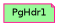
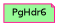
  digraph {
    rankdir=LR
-   n1 [color=deeppink fillcolor=palegreen fontname=Helvetica fontsize=10 height=0.2 label=PgHdr1 shape=note style=filled width=0.4]
+   n1 [color=deeppink fillcolor=palegreen fontname=Helvetica fontsize=10 height=0.2 label=PgHdr6 shape=note style=filled width=0.4]
  }
